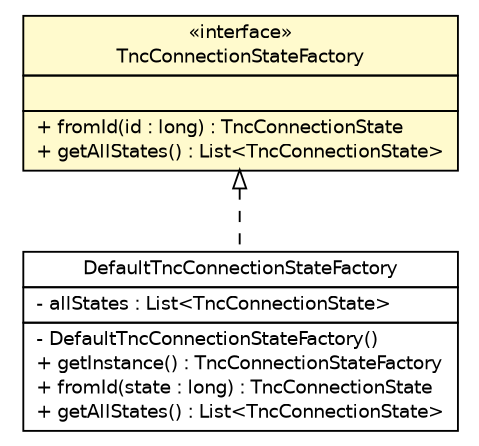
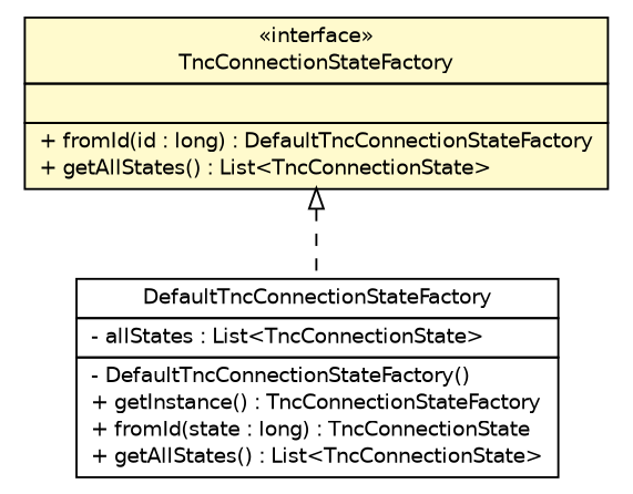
  digraph {
    nodesep=0.25
    ranksep=0.5
    node [fontcolor=black fontname=Helvetica fontsize=10.0 shape=plaintext]
-   n1 [label=<<table title="de.hsbremen.tc.tnc.connection.TncConnectionStateFactory" border="0" cellborder="1" cellspacing="0" cellpadding="2" port="p" bgcolor="lemonChiffon" href="./TncConnectionStateFactory.html"> 		<tr><td><table border="0" cellspacing="0" cellpadding="1"> <tr><td align="center" balign="center"> &#171;interface&#187; </td></tr> <tr><td align="center" balign="center"> TncConnectionStateFactory </td></tr> 		</table></td></tr> 		<tr><td><table border="0" cellspacing="0" cellpadding="1"> <tr><td align="left" balign="left">  </td></tr> 		</table></td></tr> 		<tr><td><table border="0" cellspacing="0" cellpadding="1"> <tr><td align="left" balign="left"> + fromId(id : long) : TncConnectionState </td></tr> <tr><td align="left" balign="left"> + getAllStates() : List&lt;TncConnectionState&gt; </td></tr> 		</table></td></tr> 		</table>>]
+   n1 [label=<<table title="de.hsbremen.tc.tnc.connection.TncConnectionStateFactory" border="0" cellborder="1" cellspacing="0" cellpadding="2" port="p" bgcolor="lemonChiffon" href="./TncConnectionStateFactory.html"> 		<tr><td><table border="0" cellspacing="0" cellpadding="1"> <tr><td align="center" balign="center"> &#171;interface&#187; </td></tr> <tr><td align="center" balign="center"> TncConnectionStateFactory </td></tr> 		</table></td></tr> 		<tr><td><table border="0" cellspacing="0" cellpadding="1"> <tr><td align="left" balign="left">  </td></tr> 		</table></td></tr> 		<tr><td><table border="0" cellspacing="0" cellpadding="1"> <tr><td align="left" balign="left"> + fromId(id : long) : DefaultTncConnectionStateFactory </td></tr> <tr><td align="left" balign="left"> + getAllStates() : List&lt;TncConnectionState&gt; </td></tr> 		</table></td></tr> 		</table>>]
    n2 [label=<<table title="de.hsbremen.tc.tnc.connection.DefaultTncConnectionStateFactory" border="0" cellborder="1" cellspacing="0" cellpadding="2" port="p" href="./DefaultTncConnectionStateFactory.html"> 		<tr><td><table border="0" cellspacing="0" cellpadding="1"> <tr><td align="center" balign="center"> DefaultTncConnectionStateFactory </td></tr> 		</table></td></tr> 		<tr><td><table border="0" cellspacing="0" cellpadding="1"> <tr><td align="left" balign="left"> - allStates : List&lt;TncConnectionState&gt; </td></tr> 		</table></td></tr> 		<tr><td><table border="0" cellspacing="0" cellpadding="1"> <tr><td align="left" balign="left"> - DefaultTncConnectionStateFactory() </td></tr> <tr><td align="left" balign="left"> + getInstance() : TncConnectionStateFactory </td></tr> <tr><td align="left" balign="left"> + fromId(state : long) : TncConnectionState </td></tr> <tr><td align="left" balign="left"> + getAllStates() : List&lt;TncConnectionState&gt; </td></tr> 		</table></td></tr> 		</table>>]
    n1 -> n2 [arrowtail=empty dir=back fontname=Helvetica fontsize=10 headport=p labelfontname=Helvetica labelfontsize=10 style=dashed tailport=p]
  }
